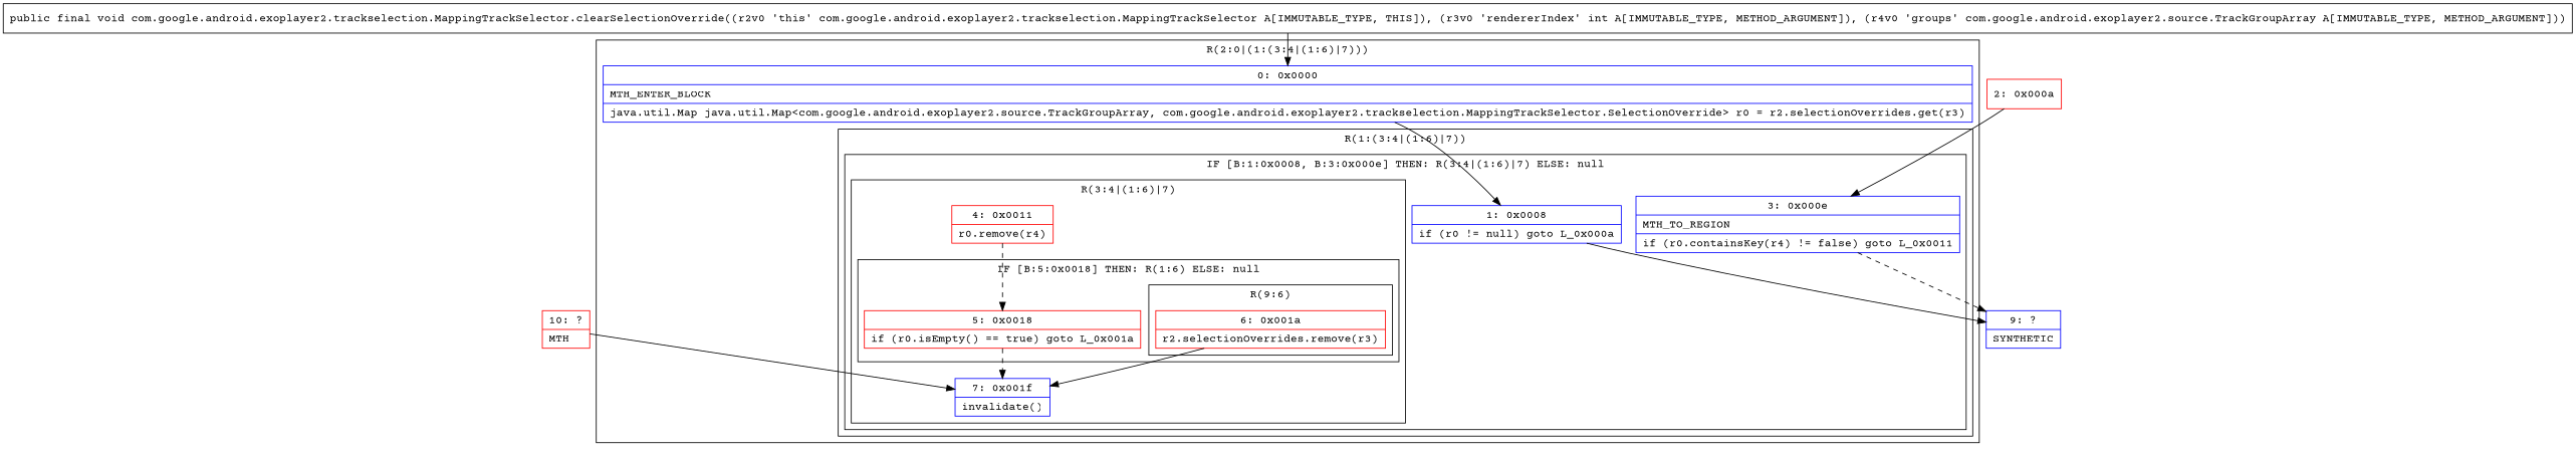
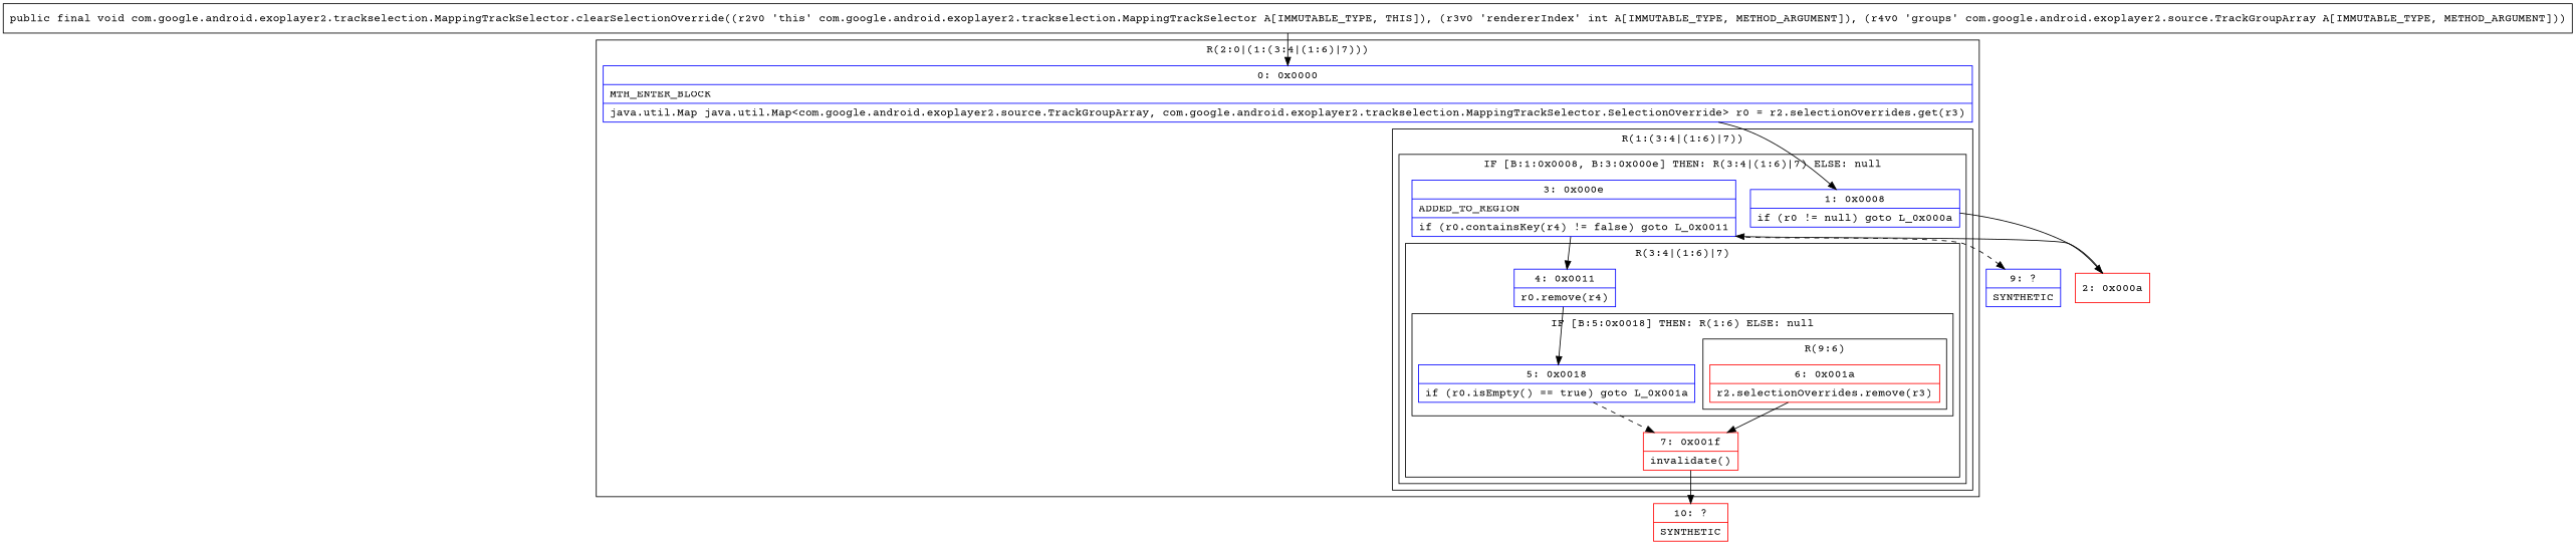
  digraph {
    fontname="Courier Prime"
    node [color=blue fontname="Courier Prime" shape=record]
    edge [fontname="Courier Prime"]
    n1 [color=red label="{6\:\ 0x001a|r2.selectionOverrides.remove(r3)\l}"]
-   n2 [color=red label="{5\:\ 0x0018|if (r0.isEmpty() == true) goto L_0x001a\l}"]
-   n3 [color=red label="{4\:\ 0x0011|r0.remove(r4)\l}"]
-   n4 [label="{7\:\ 0x001f|invalidate()\l}"]
+   n2 [label="{5\:\ 0x0018|if (r0.isEmpty() == true) goto L_0x001a\l}"]
+   n3 [label="{4\:\ 0x0011|r0.remove(r4)\l}"]
+   n4 [color=red label="{7\:\ 0x001f|invalidate()\l}"]
    n5 [label="{1\:\ 0x0008|if (r0 != null) goto L_0x000a\l}"]
-   n6 [label="{3\:\ 0x000e|MTH_TO_REGION\l|if (r0.containsKey(r4) != false) goto L_0x0011\l}"]
+   n6 [label="{3\:\ 0x000e|ADDED_TO_REGION\l|if (r0.containsKey(r4) != false) goto L_0x0011\l}"]
    n7 [label="{0\:\ 0x0000|MTH_ENTER_BLOCK\l|java.util.Map java.util.Map\<com.google.android.exoplayer2.source.TrackGroupArray, com.google.android.exoplayer2.trackselection.MappingTrackSelector.SelectionOverride\> r0 = r2.selectionOverrides.get(r3)\l}"]
-   n8 [color=red label="{10\:\ ?|MTH\l}"]
+   n8 [color=red label="{10\:\ ?|SYNTHETIC\l}"]
    n9 [color=red label="{2\:\ 0x000a}"]
    n10 [label="{9\:\ ?|SYNTHETIC\l}"]
    n11 [label="{public final void com.google.android.exoplayer2.trackselection.MappingTrackSelector.clearSelectionOverride((r2v0 'this' com.google.android.exoplayer2.trackselection.MappingTrackSelector A[IMMUTABLE_TYPE, THIS]), (r3v0 'rendererIndex' int A[IMMUTABLE_TYPE, METHOD_ARGUMENT]), (r4v0 'groups' com.google.android.exoplayer2.source.TrackGroupArray A[IMMUTABLE_TYPE, METHOD_ARGUMENT])) }" color=""]
    subgraph cluster_1 {
      label="R(2:0|(1:(3:4|(1:6)|7)))"
      n7
      subgraph cluster_2 {
        label="R(1:(3:4|(1:6)|7))"
        subgraph cluster_3 {
          label="IF [B:1:0x0008, B:3:0x000e] THEN: R(3:4|(1:6)|7) ELSE: null"
          n5
          n6
          subgraph cluster_4 {
            label="R(3:4|(1:6)|7)"
            n3
            n4
            subgraph cluster_5 {
              label="IF [B:5:0x0018] THEN: R(1:6) ELSE: null"
              n2
              subgraph cluster_6 {
                label="R(9:6)"
                n1
              }
            }
          }
        }
      }
    }
    n1 -> n4
    n2 -> n4 [style=dashed]
-   n3 -> n2 [style=dashed]
-   n8 -> n4
-   n5 -> n10
+   n3 -> n2
+   n4 -> n8
+   n5 -> n9
+   n6 -> n3
    n6 -> n10 [style=dashed]
    n7 -> n5
    n9 -> n6
    n11 -> n7
  }
